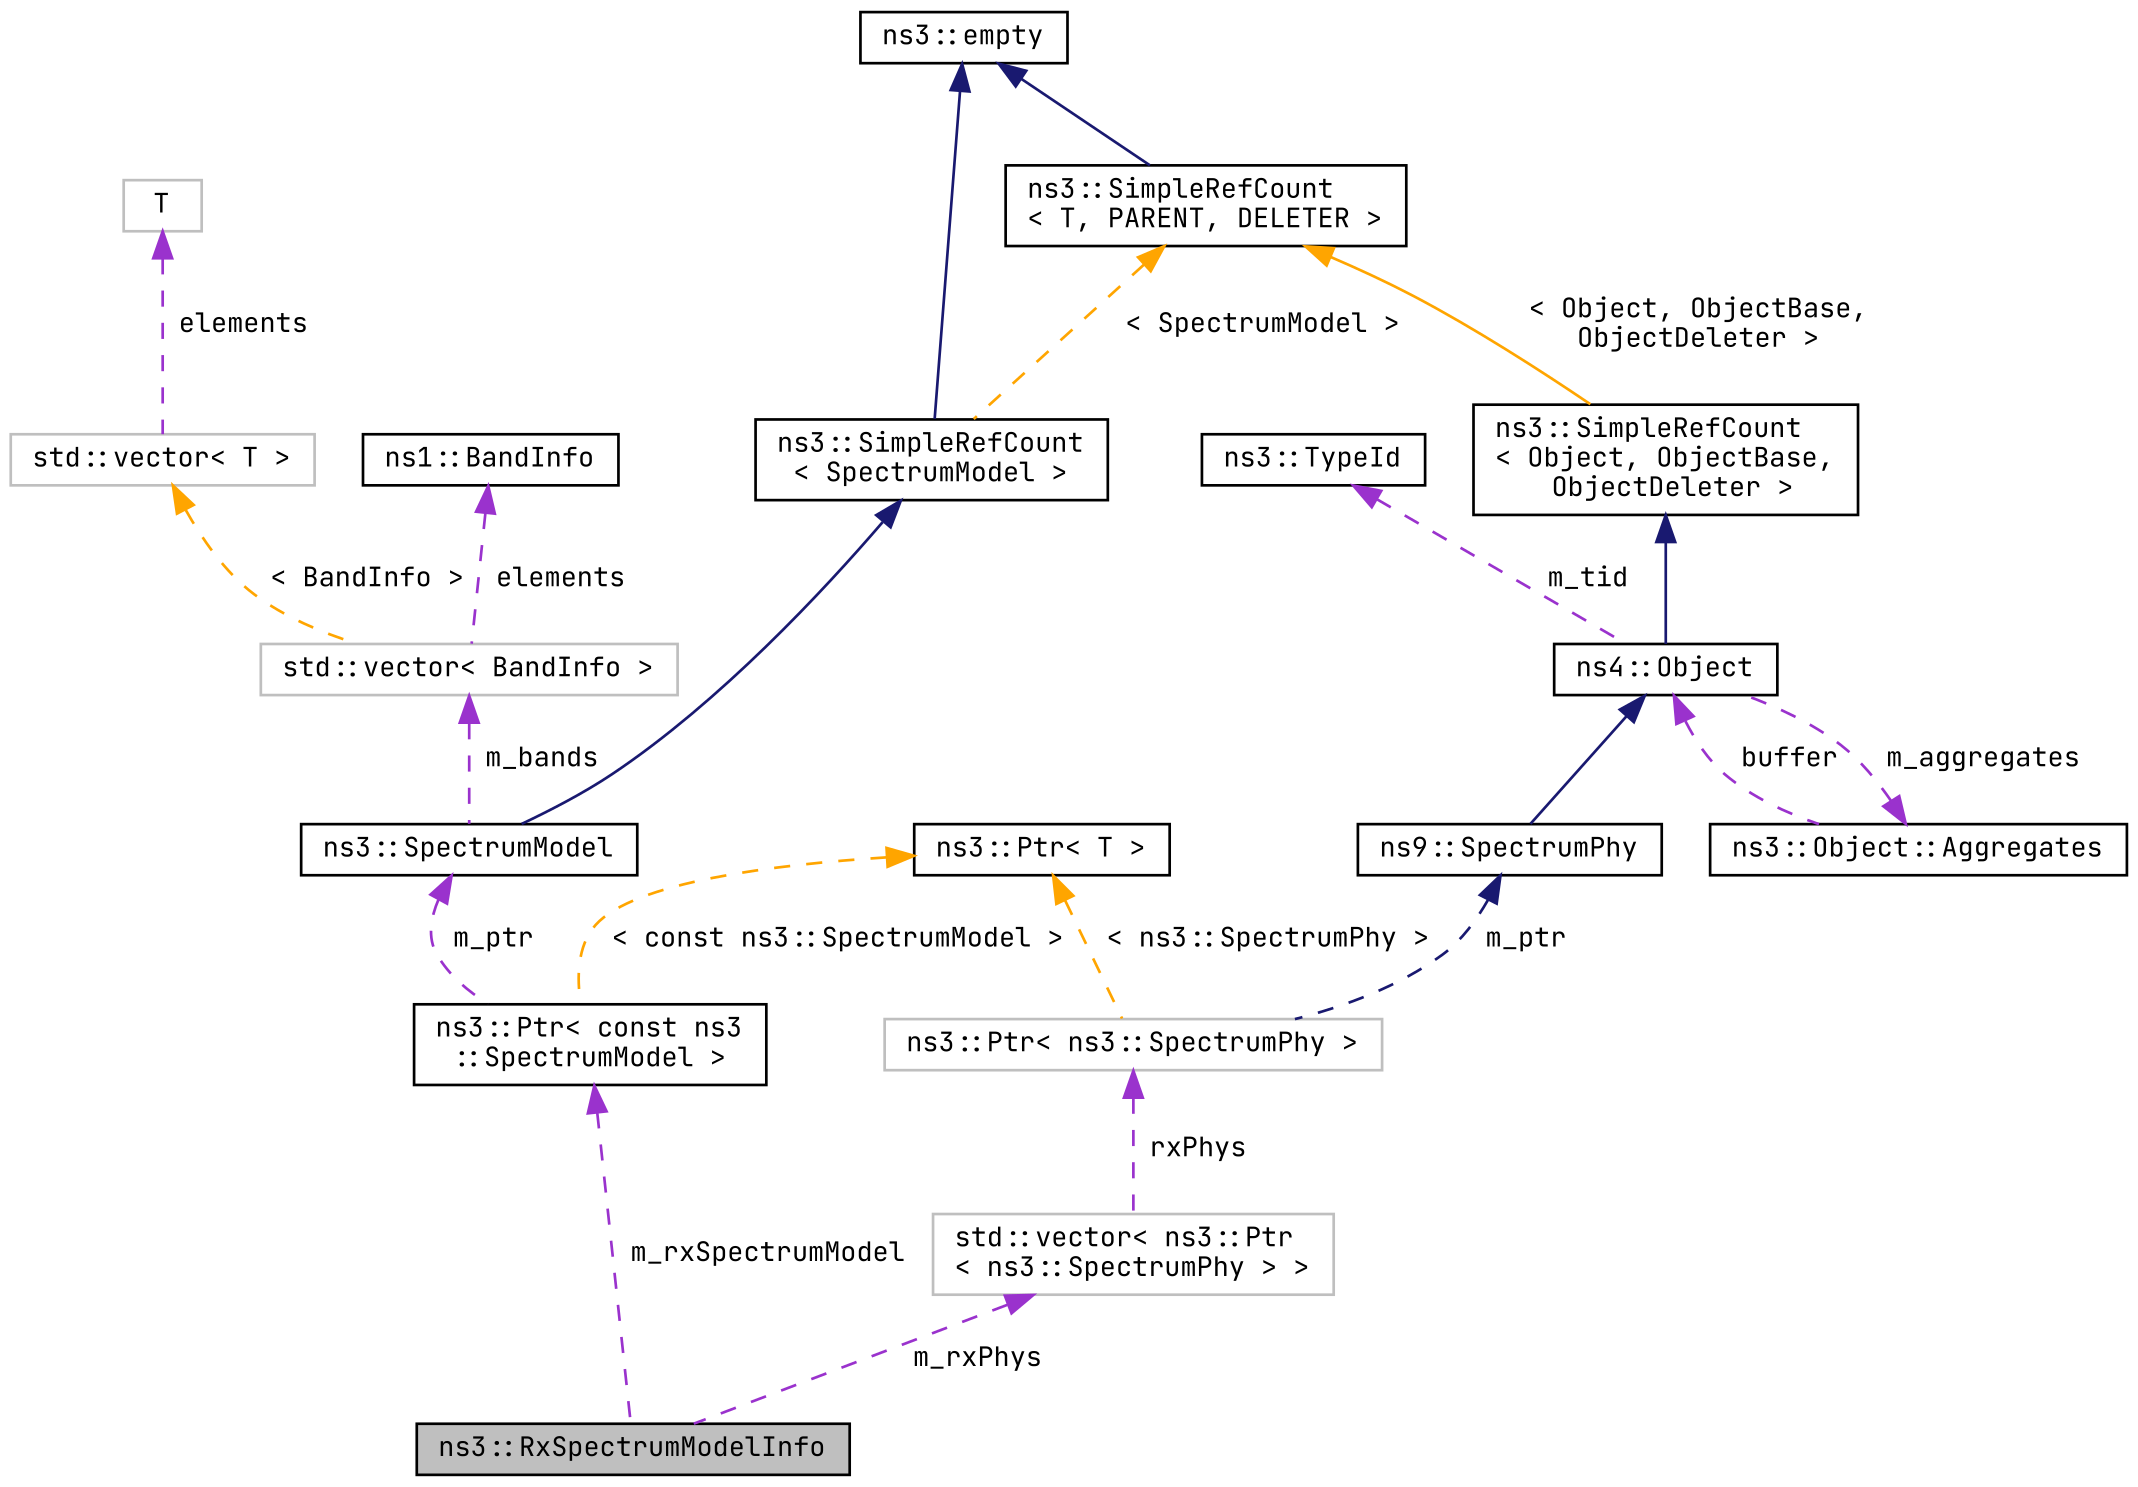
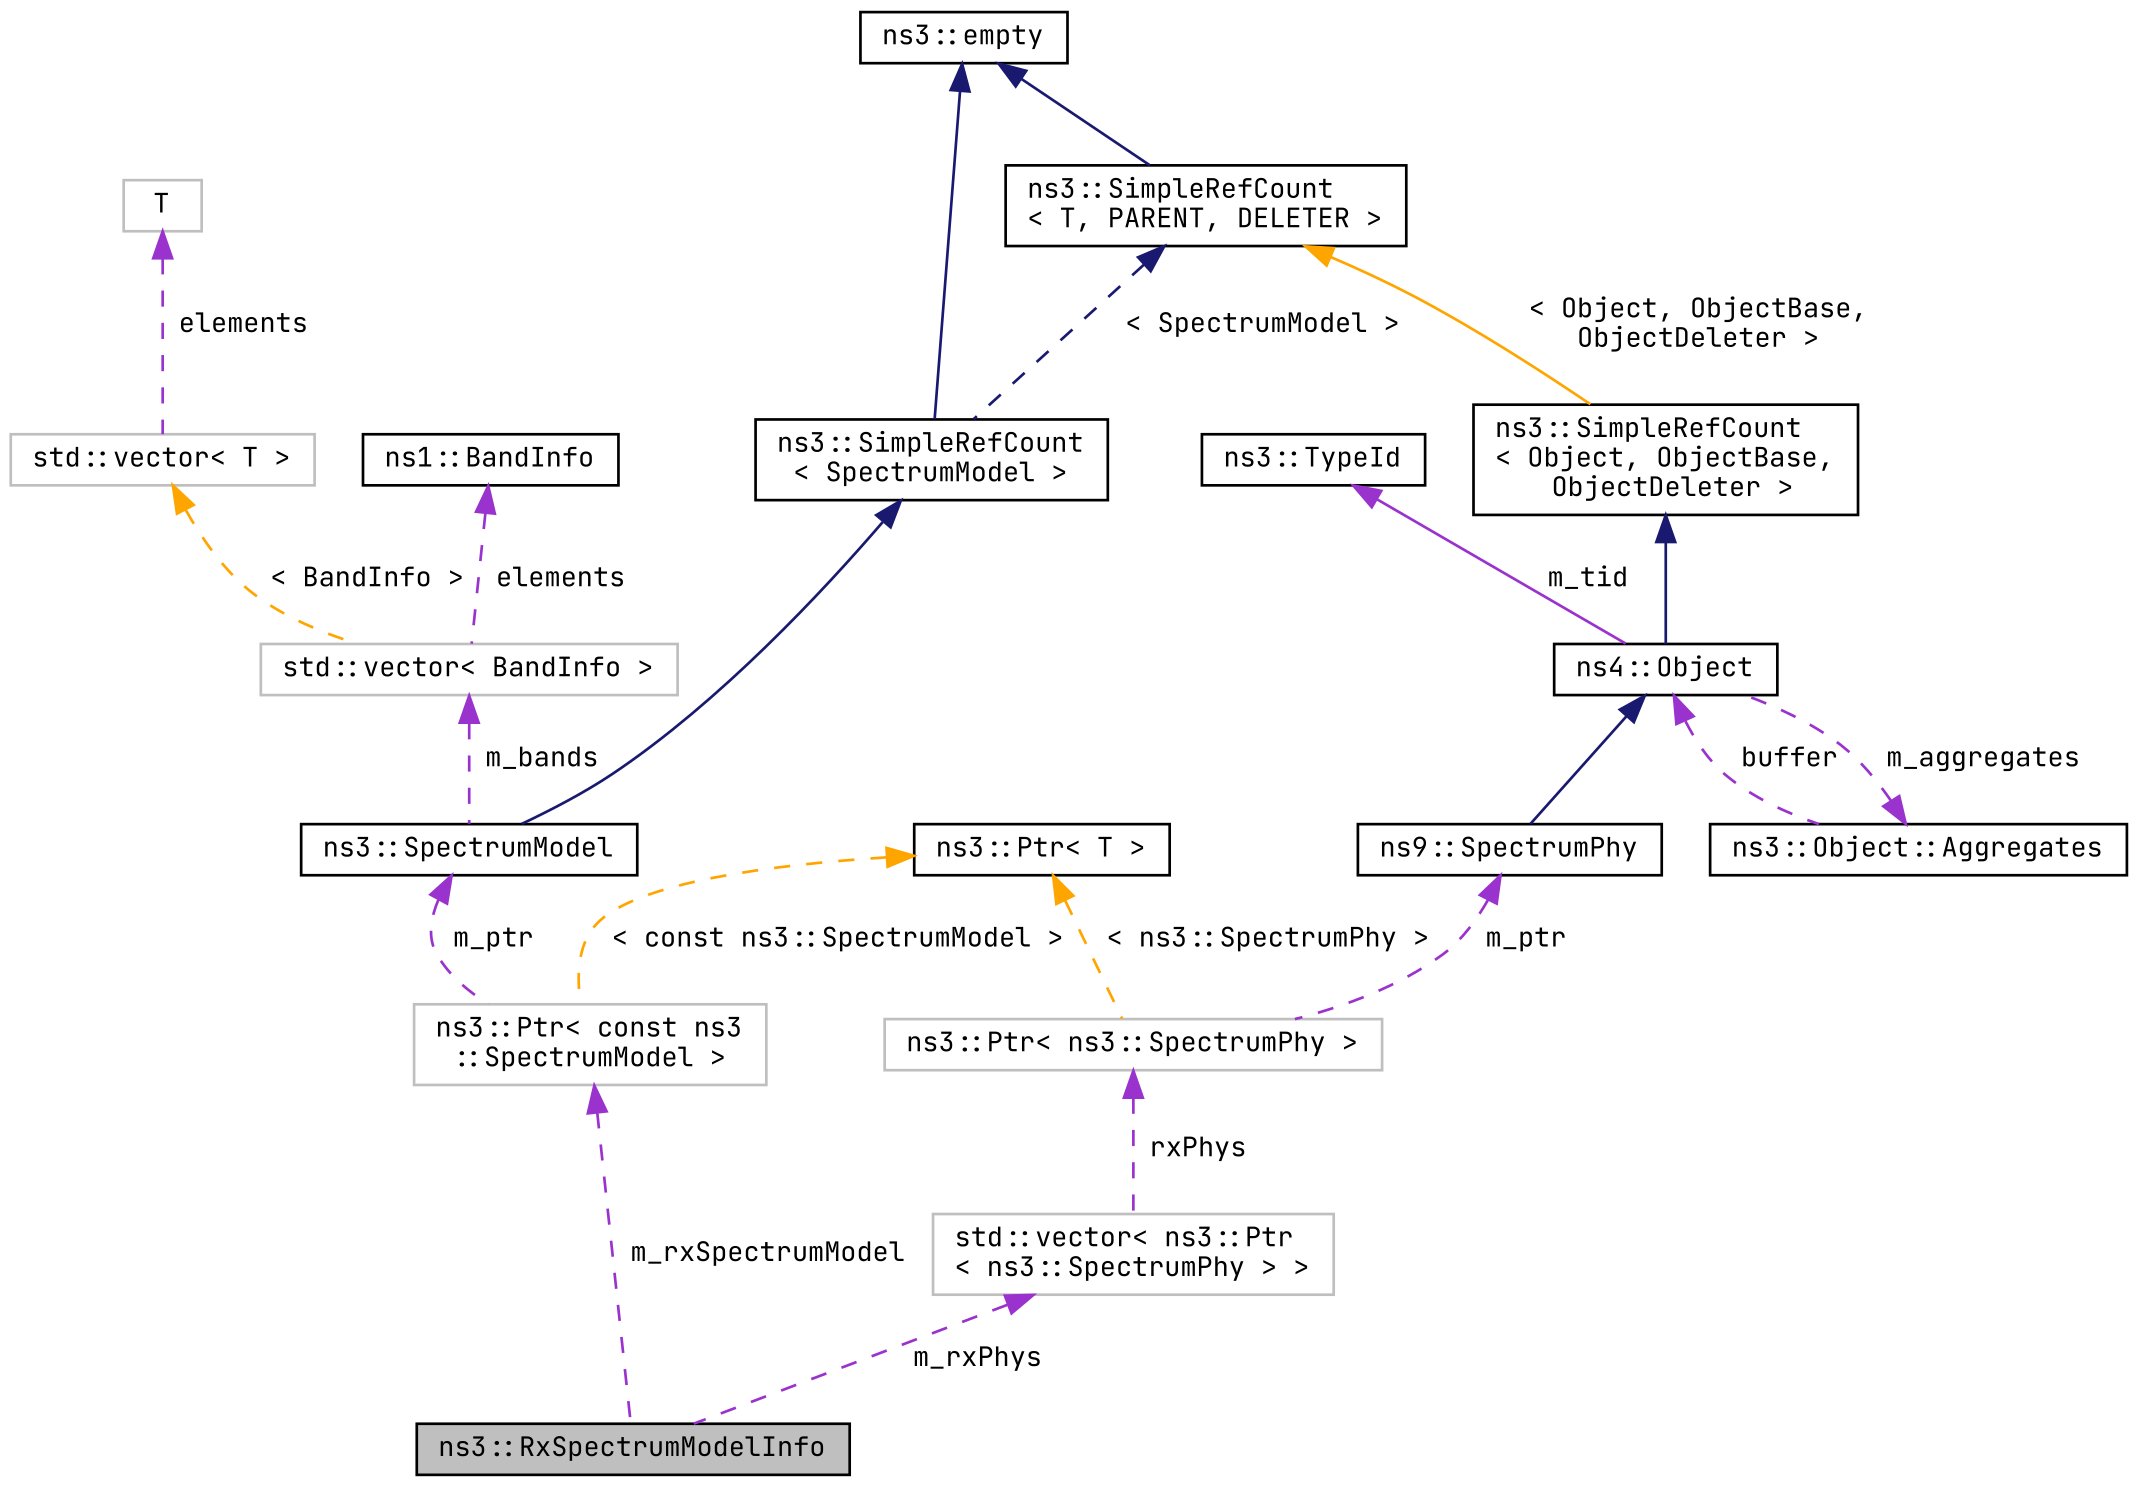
  digraph {
    fontname="JetBrains Mono"
    rankdir=TB
    node [color=black fillcolor=white fontname="JetBrains Mono" fontsize=10 shape=record style=filled]
    edge [color=darkorchid3 dir=back fontname="JetBrains Mono" fontsize=10 labelfontname=Helvetica labelfontsize=10 style=dashed]
    n1 [fillcolor=grey75 fontcolor=black height=0.2 label="ns3::RxSpectrumModelInfo" width=0.4]
-   n2 [height=0.2 label="ns3::Ptr\< const ns3\l::SpectrumModel \>" width=0.4]
+   n2 [color=grey75 height=0.2 label="ns3::Ptr\< const ns3\l::SpectrumModel \>" width=0.4]
    n3 [height=0.2 label="ns3::SpectrumModel" width=0.4]
    n4 [height=0.2 label="ns3::SimpleRefCount\l\< SpectrumModel \>" width=0.4]
    n5 [height=0.2 label="ns3::empty" width=0.4]
    n6 [height=0.2 label="ns3::SimpleRefCount\l\< T, PARENT, DELETER \>" width=0.4]
    n7 [height=0.2 label="ns3::SimpleRefCount\l\< Object, ObjectBase,\l ObjectDeleter \>" width=0.4]
    n8 [height=0.2 label="ns4::Object" width=0.4]
    n9 [color=grey75 height=0.2 label="std::vector\< BandInfo \>" width=0.4]
    n10 [height=0.2 label="ns1::BandInfo" width=0.4]
    n11 [color=grey75 height=0.2 label="std::vector\< T \>" width=0.4]
    n12 [color=grey75 height=0.2 label="std::vector\< ns3::Ptr\l\< ns3::SpectrumPhy \> \>" width=0.4]
    n13 [color=grey75 height=0.2 label=T width=0.4]
    n14 [height=0.2 label="ns3::Ptr\< T \>" width=0.4]
    n15 [color=grey75 height=0.2 label="ns3::Ptr\< ns3::SpectrumPhy \>" width=0.4]
    n16 [height=0.2 label="ns9::SpectrumPhy" width=0.4]
    n17 [height=0.2 label="ns3::Object::Aggregates" width=0.4]
    n18 [height=0.2 label="ns3::TypeId" width=0.4]
    n2 -> n1 [label=" m_rxSpectrumModel"]
    n3 -> n2 [label=" m_ptr"]
    n4 -> n3 [color=midnightblue style=solid]
    n5 -> n4 [color=midnightblue style=solid]
    n5 -> n6 [color=midnightblue style=solid]
-   n6 -> n4 [color=orange label=" \< SpectrumModel \>"]
+   n6 -> n4 [color=midnightblue label=" \< SpectrumModel \>"]
    n6 -> n7 [color=orange label=" \< Object, ObjectBase,\l ObjectDeleter \>" style=solid]
    n7 -> n8 [color=midnightblue style=solid]
    n8 -> n16 [color=midnightblue style=solid]
    n8 -> n17 [label=" buffer"]
    n9 -> n3 [label=" m_bands"]
    n10 -> n9 [label=" elements"]
    n11 -> n9 [color=orange label=" \< BandInfo \>"]
    n12 -> n1 [label=" m_rxPhys"]
    n13 -> n11 [label=" elements"]
    n14 -> n2 [color=orange label=" \< const ns3::SpectrumModel \>"]
    n14 -> n15 [color=orange label=" \< ns3::SpectrumPhy \>"]
    n15 -> n12 [label=" rxPhys"]
-   n16 -> n15 [color=midnightblue label=" m_ptr"]
+   n16 -> n15 [label=" m_ptr"]
    n17 -> n8 [label=" m_aggregates"]
-   n18 -> n8 [label=" m_tid"]
+   n18 -> n8 [label=" m_tid" style=solid]
  }
